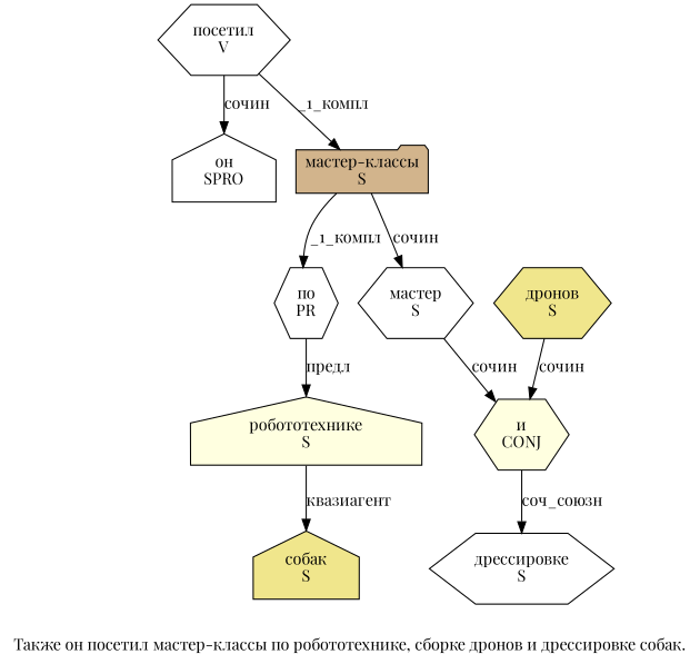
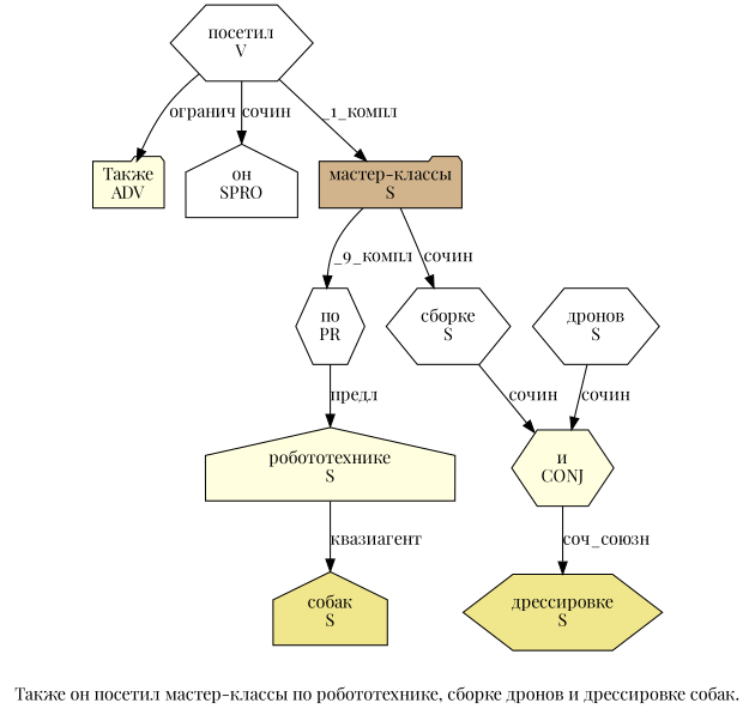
  digraph {
    fontname="Playfair Display"
    label="Также он посетил мастер-классы по робототехнике, сборке дронов и дрессировке собак."
    node [fillcolor=white fontname="Playfair Display" penwidth=1 shape=hexagon style=filled]
    edge [fontname="Playfair Display"]
+   n1 [fillcolor=lightyellow label="Также\nADV" shape=folder]
    n2 [label="он\nSPRO" shape=house]
    n3 [label="посетил\nV"]
    n4 [fillcolor=tan label="мастер-классы\nS" shape=folder]
    n5 [label="по\nPR"]
-   n6 [label="мастер\nS"]
+   n6 [label="сборке\nS"]
    n7 [fillcolor=lightyellow label="робототехнике\nS" shape=house]
    n8 [fillcolor=lightyellow label="и\nCONJ"]
    n9 [fillcolor=khaki label="собак\nS" shape=house]
-   n10 [fillcolor=khaki label="дронов\nS"]
-   n11 [label="дрессировке\nS"]
+   n10 [label="дронов\nS"]
+   n11 [fillcolor=khaki label="дрессировке\nS"]
+   n3 -> n1 [label="огранич"]
    n3 -> n2 [label="сочин"]
    n3 -> n4 [label="_1_компл"]
-   n4 -> n5 [label="_1_компл"]
+   n4 -> n5 [label="_9_компл"]
    n4 -> n6 [label="сочин"]
    n5 -> n7 [label="предл"]
    n6 -> n8 [label="сочин"]
    n7 -> n9 [label="квазиагент"]
    n8 -> n11 [label="соч_союзн"]
    n10 -> n8 [label="сочин"]
  }
